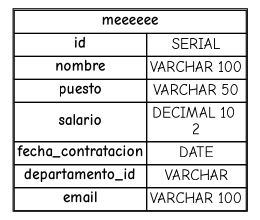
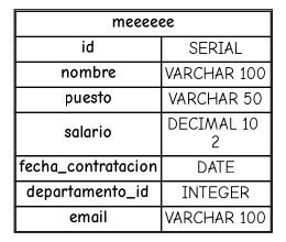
  digraph {
    fontname="Comic Neue"
-   n1 [label=<         <TABLE BORDER="1" CELLBORDER="1" CELLSPACING="0">             <TR><TD COLSPAN="2"><B>meeeeee</B></TD></TR>             <TR><TD><B>id</B></TD><TD>SERIAL</TD></TR>             <TR><TD><B>nombre</B></TD><TD>VARCHAR 100</TD></TR>             <TR><TD><B>puesto</B></TD><TD>VARCHAR 50</TD></TR>             <TR><TD><B>salario</B></TD><TD>DECIMAL 10 <br/>2</TD></TR>             <TR><TD><B>fecha_contratacion</B></TD><TD>DATE</TD></TR>             <TR><TD><B>departamento_id</B></TD><TD>VARCHAR</TD></TR>             <TR><TD><B>email</B></TD><TD>VARCHAR 100</TD></TR>         </TABLE>     > shape=plaintext fontname="Comic Neue"]
+   n1 [label=<         <TABLE BORDER="1" CELLBORDER="1" CELLSPACING="0">             <TR><TD COLSPAN="2"><B>meeeeee</B></TD></TR>             <TR><TD><B>id</B></TD><TD>SERIAL</TD></TR>             <TR><TD><B>nombre</B></TD><TD>VARCHAR 100</TD></TR>             <TR><TD><B>puesto</B></TD><TD>VARCHAR 50</TD></TR>             <TR><TD><B>salario</B></TD><TD>DECIMAL 10 <br/>2</TD></TR>             <TR><TD><B>fecha_contratacion</B></TD><TD>DATE</TD></TR>             <TR><TD><B>departamento_id</B></TD><TD>INTEGER</TD></TR>             <TR><TD><B>email</B></TD><TD>VARCHAR 100</TD></TR>         </TABLE>     > shape=plaintext fontname="Comic Neue"]
  }
